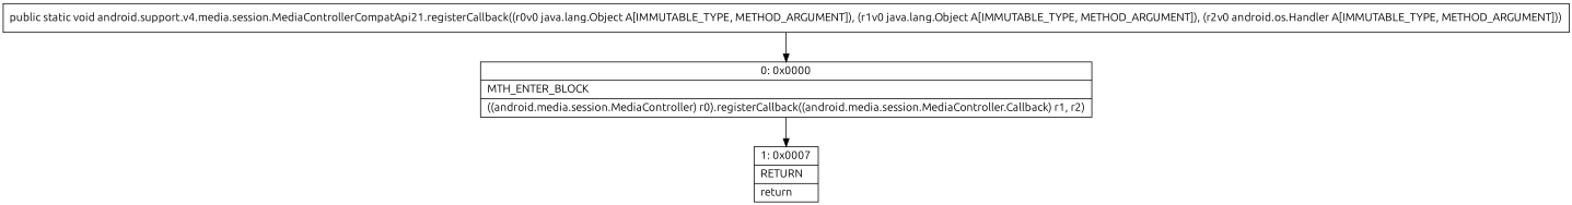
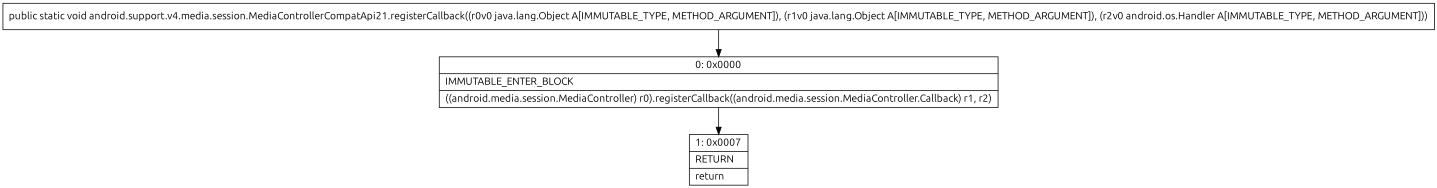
  digraph {
    fontname=Ubuntu
    node [shape=record fontname=Ubuntu]
    edge [fontname=Ubuntu]
-   n1 [label="{0\:\ 0x0000|MTH_ENTER_BLOCK\l|((android.media.session.MediaController) r0).registerCallback((android.media.session.MediaController.Callback) r1, r2)\l}"]
+   n1 [label="{0\:\ 0x0000|IMMUTABLE_ENTER_BLOCK\l|((android.media.session.MediaController) r0).registerCallback((android.media.session.MediaController.Callback) r1, r2)\l}"]
    n2 [label="{1\:\ 0x0007|RETURN\l|return\l}"]
    n3 [label="{public static void android.support.v4.media.session.MediaControllerCompatApi21.registerCallback((r0v0 java.lang.Object A[IMMUTABLE_TYPE, METHOD_ARGUMENT]), (r1v0 java.lang.Object A[IMMUTABLE_TYPE, METHOD_ARGUMENT]), (r2v0 android.os.Handler A[IMMUTABLE_TYPE, METHOD_ARGUMENT])) }"]
    n1 -> n2
    n3 -> n1
  }
